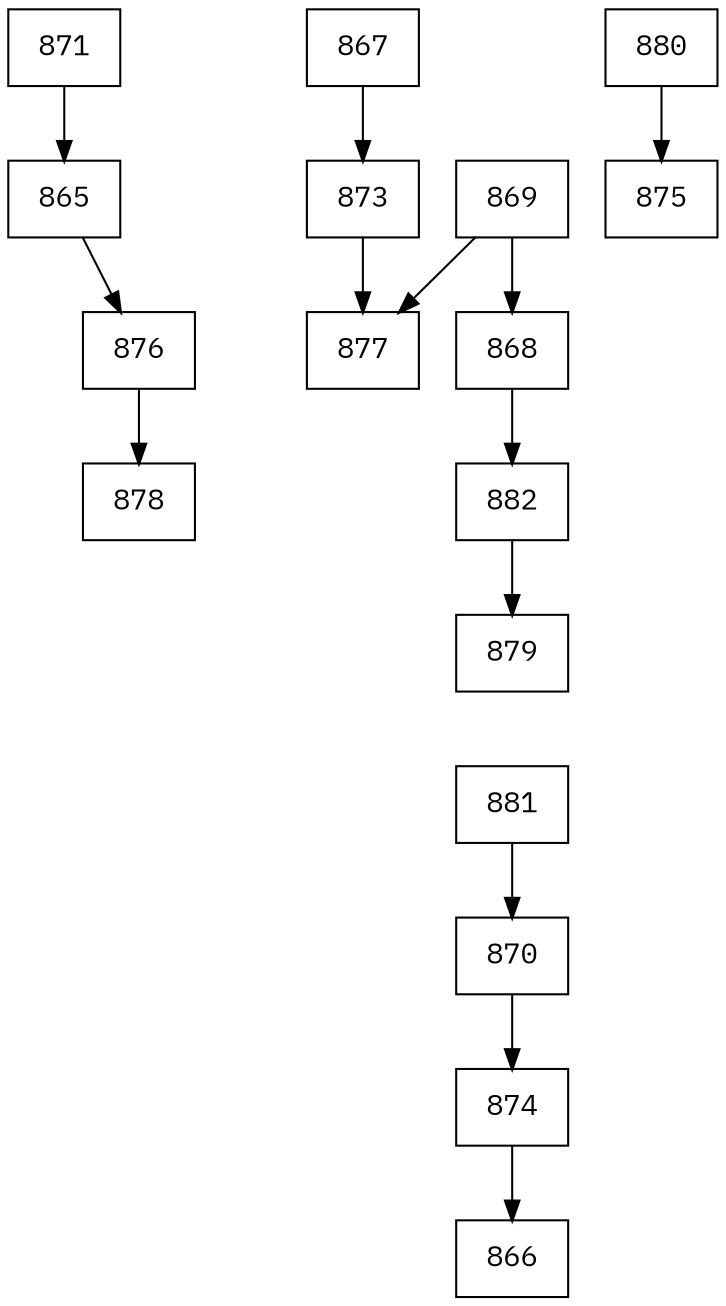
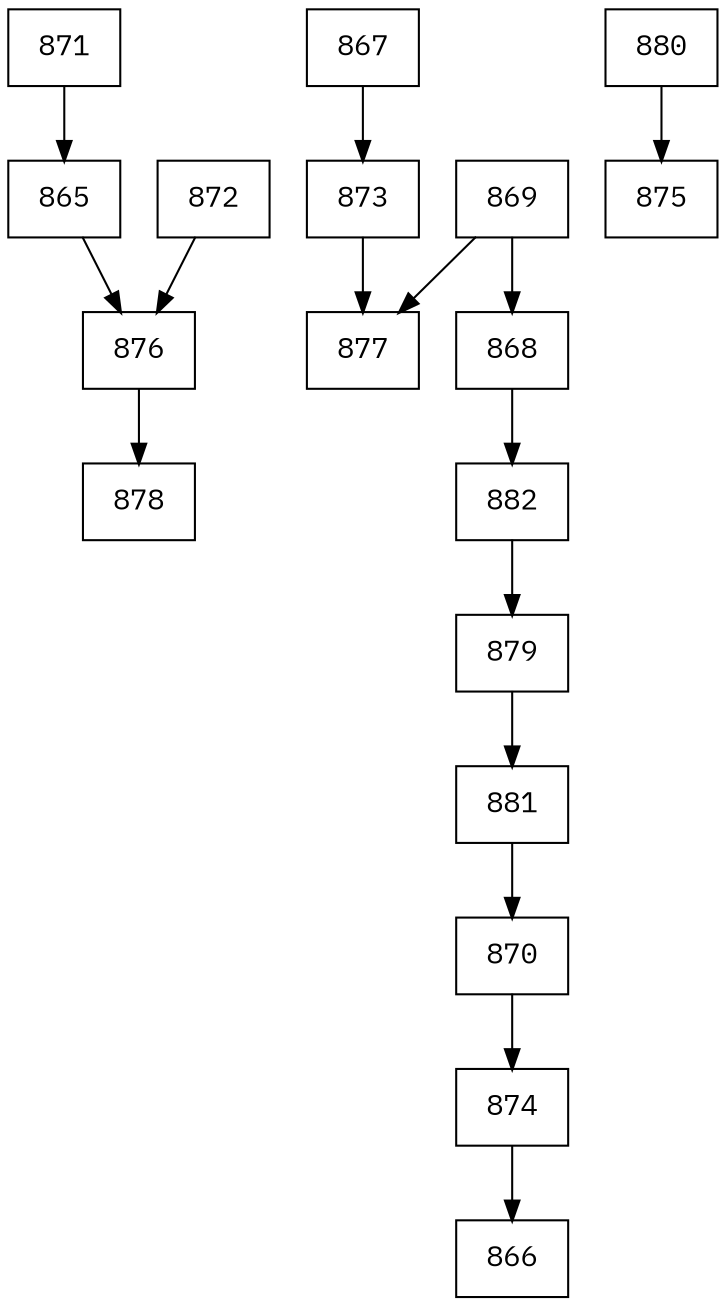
  digraph {
    fontname="IBM Plex Mono"
    node [fontname="IBM Plex Mono" shape=record]
    edge [fontname="IBM Plex Mono"]
    n1 [label="{871}"]
    n2 [label="{865}"]
    n3 [label="{876}"]
+   n4 [label="{872}"]
    n5 [label="{878}"]
    n6 [label="{867}"]
    n7 [label="{873}"]
    n8 [label="{877}"]
    n9 [label="{869}"]
    n10 [label="{868}"]
    n11 [label="{882}"]
    n12 [label="{879}"]
    n13 [label="{881}"]
    n14 [label="{870}"]
    n15 [label="{874}"]
    n16 [label="{866}"]
    n17 [label="{880}"]
    n18 [label="{875}"]
    n1 -> n2
    n2 -> n3
    n3 -> n5
+   n4 -> n3
    n6 -> n7
    n7 -> n8
    n9 -> n8
    n9 -> n10
    n10 -> n11
    n11 -> n12
+   n12 -> n13
    n13 -> n14
    n14 -> n15
    n15 -> n16
    n17 -> n18
  }
